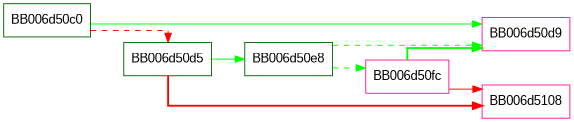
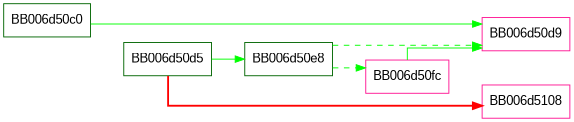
  digraph {
    fontname="Liberation Sans"
    rankdir=LR
    splines=ortho
    node [color=deeppink fontname="Liberation Sans" shape=box]
    edge [color=green fontname="Liberation Sans" style=solid]
    BB006d50d9
    BB006d50c0 [color=darkgreen]
    BB006d50d5 [color=darkgreen]
    BB006d50e8 [color=darkgreen]
    BB006d5108
    BB006d50fc
    BB006d50c0 -> BB006d50d9
-   BB006d50c0 -> BB006d50d5 [color=red style=dashed]
    BB006d50d5 -> BB006d50e8
    BB006d50d5 -> BB006d5108 [color=red style=bold]
    BB006d50e8 -> BB006d50d9 [style=dashed]
    BB006d50e8 -> BB006d50fc [style=dashed]
-   BB006d50fc -> BB006d50d9 [style=bold]
-   BB006d50fc -> BB006d5108 [color=red]
+   BB006d50fc -> BB006d50d9
  }
